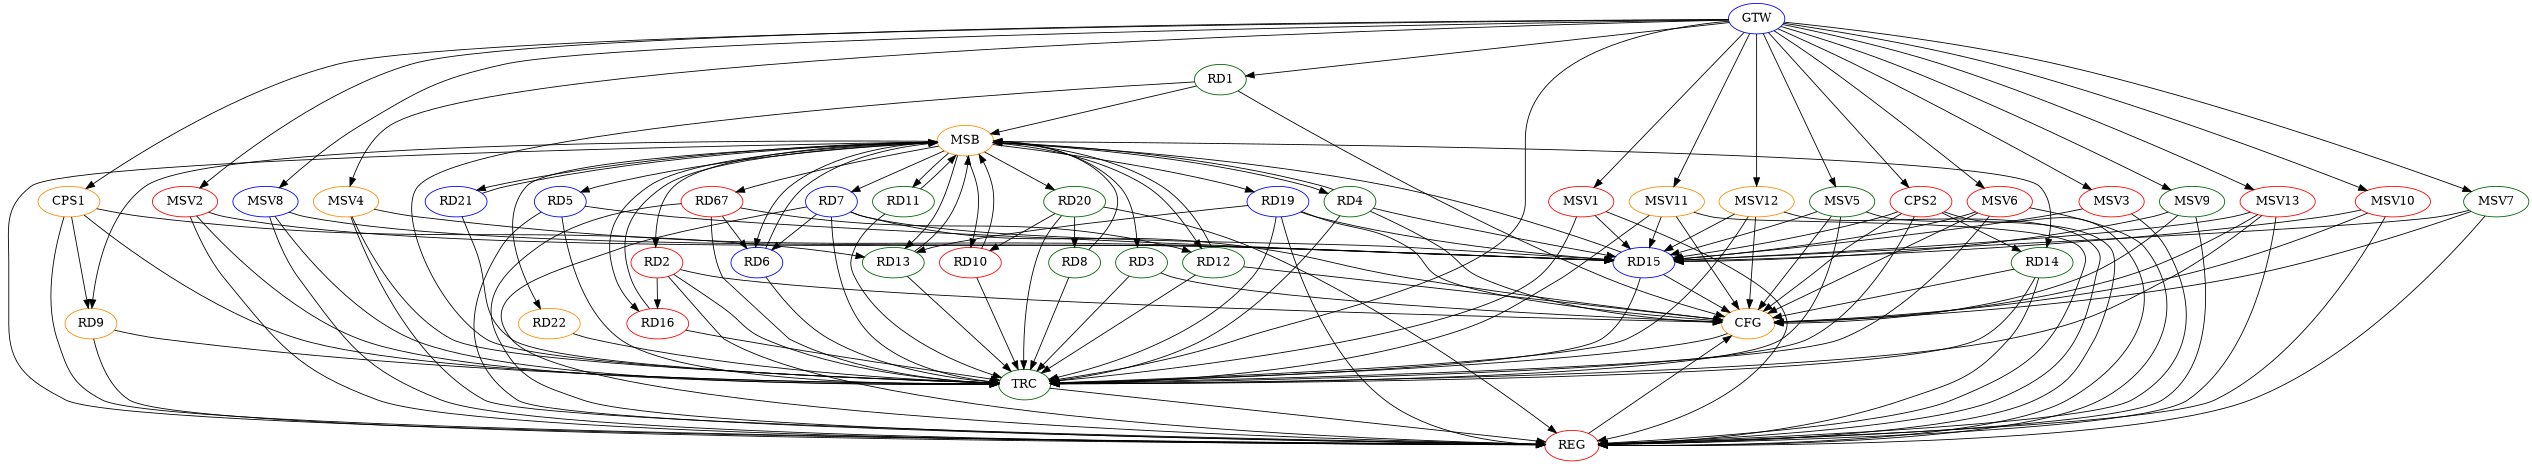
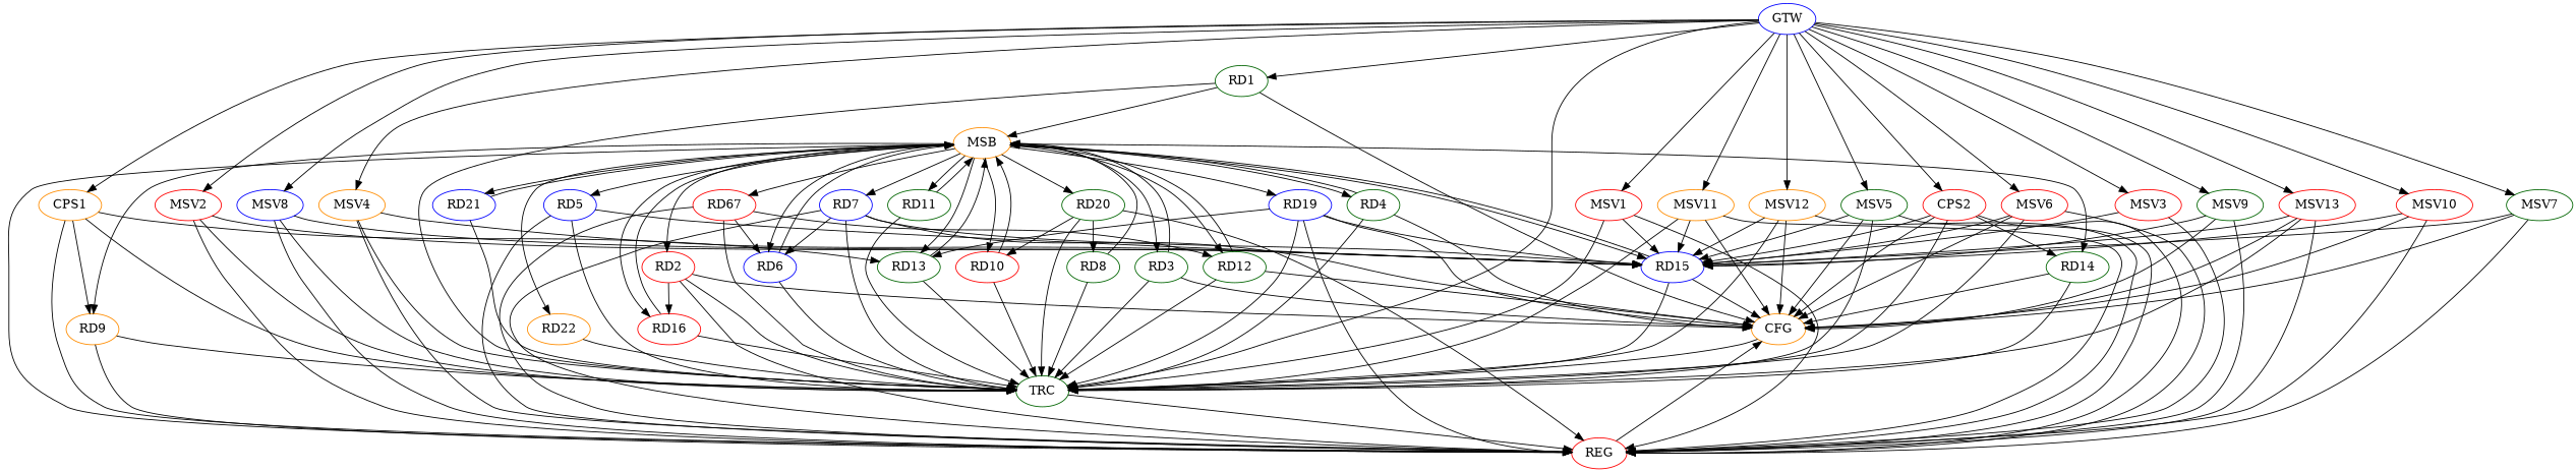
  strict digraph {
    node [color=darkgreen]
    n1 [label=RD1]
    n2 [color=darkorange label=MSB]
    n3 [color=darkorange label=CFG]
    n4 [label=TRC]
    n5 [color=red label=RD2]
    n6 [color=red label=RD16]
    n7 [color=red label=REG]
    n8 [label=RD3]
    n9 [label=RD4]
    n10 [color=blue label=RD5]
    n11 [color=blue label=RD15]
    n12 [color=blue label=RD6]
    n13 [color=blue label=RD7]
    n14 [color=darkorange label=RD9]
    n15 [color=red label=RD10]
    n16 [label=RD11]
    n17 [label=RD12]
    n18 [label=RD13]
    n19 [label=RD14]
    n20 [color=red label=RD67]
    n21 [color=blue label=RD19]
    n22 [label=RD20]
    n23 [color=blue label=RD21]
    n24 [color=darkorange label=RD22]
    n25 [label=RD8]
    n26 [color=darkorange label=CPS1]
    n27 [color=red label=CPS2]
    n28 [color=blue label=GTW]
    n29 [color=red label=MSV1]
    n30 [color=red label=MSV2]
    n31 [color=red label=MSV3]
    n32 [color=darkorange label=MSV4]
    n33 [label=MSV5]
    n34 [color=red label=MSV6]
    n35 [label=MSV7]
    n36 [color=blue label=MSV8]
    n37 [label=MSV9]
    n38 [color=red label=MSV10]
    n39 [color=darkorange label=MSV11]
    n40 [color=darkorange label=MSV12]
    n41 [color=red label=MSV13]
    n1 -> n2
    n1 -> n3
    n1 -> n4
    n2 -> n5
    n2 -> n6
    n2 -> n7
    n2 -> n8
    n2 -> n9
    n2 -> n10
-   n9 -> n11
+   n2 -> n11
    n2 -> n12
    n2 -> n13
    n2 -> n14
    n2 -> n15
    n2 -> n16
    n2 -> n17
    n2 -> n18
    n2 -> n19
    n2 -> n20
    n2 -> n21
    n2 -> n22
    n2 -> n23
    n2 -> n24
    n3 -> n4
    n4 -> n7
    n5 -> n3
    n5 -> n4
    n5 -> n6
    n5 -> n7
    n6 -> n2
    n6 -> n4
    n7 -> n3
+   n8 -> n2
    n8 -> n3
    n8 -> n4
    n9 -> n2
    n9 -> n3
    n9 -> n4
    n10 -> n4
    n10 -> n7
    n10 -> n11
    n11 -> n2
    n11 -> n3
    n11 -> n4
    n12 -> n2
    n12 -> n4
    n13 -> n3
    n13 -> n4
    n13 -> n7
    n13 -> n11
    n13 -> n12
    n14 -> n4
    n14 -> n7
    n15 -> n2
    n15 -> n4
    n16 -> n2
    n16 -> n4
    n17 -> n2
    n17 -> n3
    n17 -> n4
    n18 -> n2
    n18 -> n4
    n19 -> n3
    n19 -> n4
-   n19 -> n7
    n20 -> n4
    n20 -> n7
    n20 -> n12
    n20 -> n17
    n21 -> n3
    n21 -> n4
    n21 -> n7
    n21 -> n11
    n21 -> n18
    n22 -> n4
    n22 -> n7
    n22 -> n15
    n22 -> n25
    n23 -> n2
    n23 -> n4
    n24 -> n4
    n25 -> n2
    n25 -> n4
    n26 -> n4
    n26 -> n7
    n26 -> n14
    n26 -> n18
    n27 -> n3
    n27 -> n4
    n27 -> n7
    n27 -> n11
    n27 -> n19
    n28 -> n1
    n28 -> n4
    n28 -> n26
    n28 -> n27
    n28 -> n29
    n28 -> n30
    n28 -> n31
    n28 -> n32
    n28 -> n33
    n28 -> n34
    n28 -> n35
    n28 -> n36
    n28 -> n37
    n28 -> n38
    n28 -> n39
    n28 -> n40
    n28 -> n41
    n29 -> n4
    n29 -> n7
    n29 -> n11
    n30 -> n4
    n30 -> n7
    n30 -> n11
    n31 -> n7
    n31 -> n11
    n32 -> n4
    n32 -> n7
    n32 -> n11
    n33 -> n3
    n33 -> n4
    n33 -> n7
    n33 -> n11
    n34 -> n3
    n34 -> n4
    n34 -> n7
    n34 -> n11
    n35 -> n3
    n35 -> n7
    n35 -> n11
    n36 -> n4
    n36 -> n7
    n36 -> n11
    n37 -> n3
    n37 -> n7
    n37 -> n11
    n38 -> n3
    n38 -> n7
    n38 -> n11
    n39 -> n3
    n39 -> n4
    n39 -> n7
    n39 -> n11
    n40 -> n3
    n40 -> n4
    n40 -> n7
    n40 -> n11
    n41 -> n3
    n41 -> n4
    n41 -> n7
    n41 -> n11
  }
